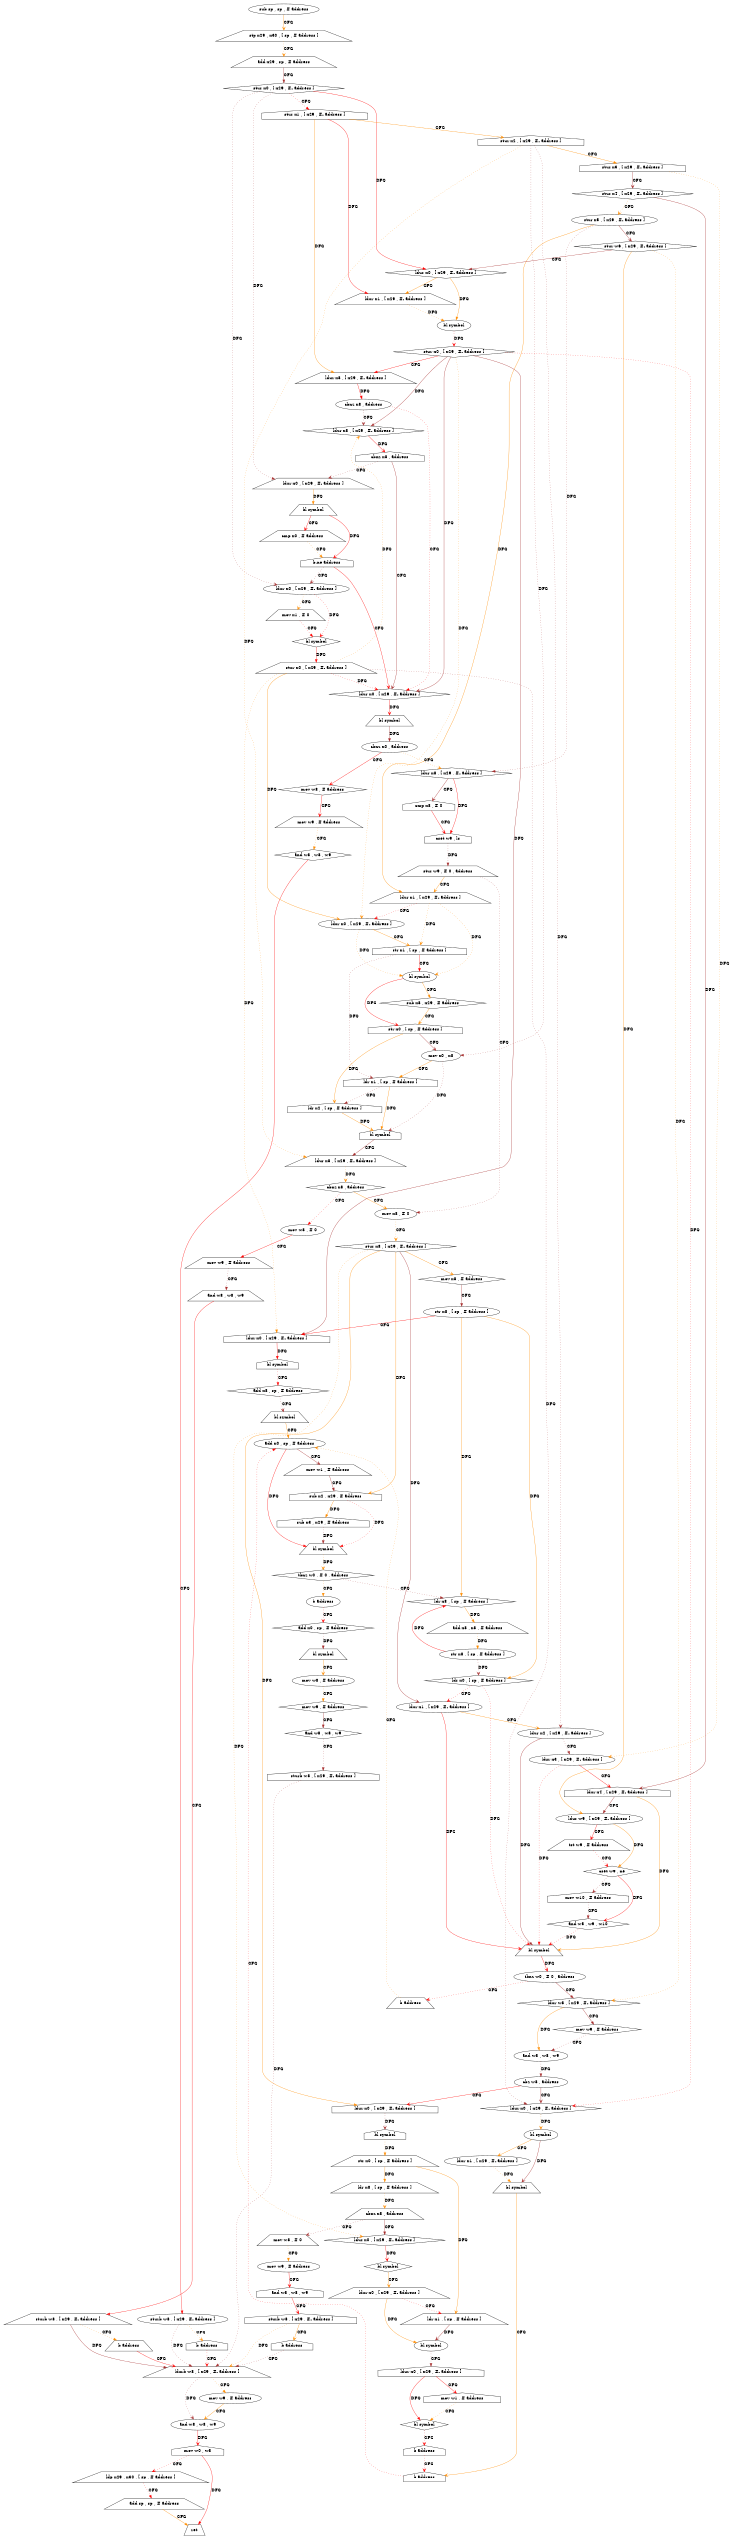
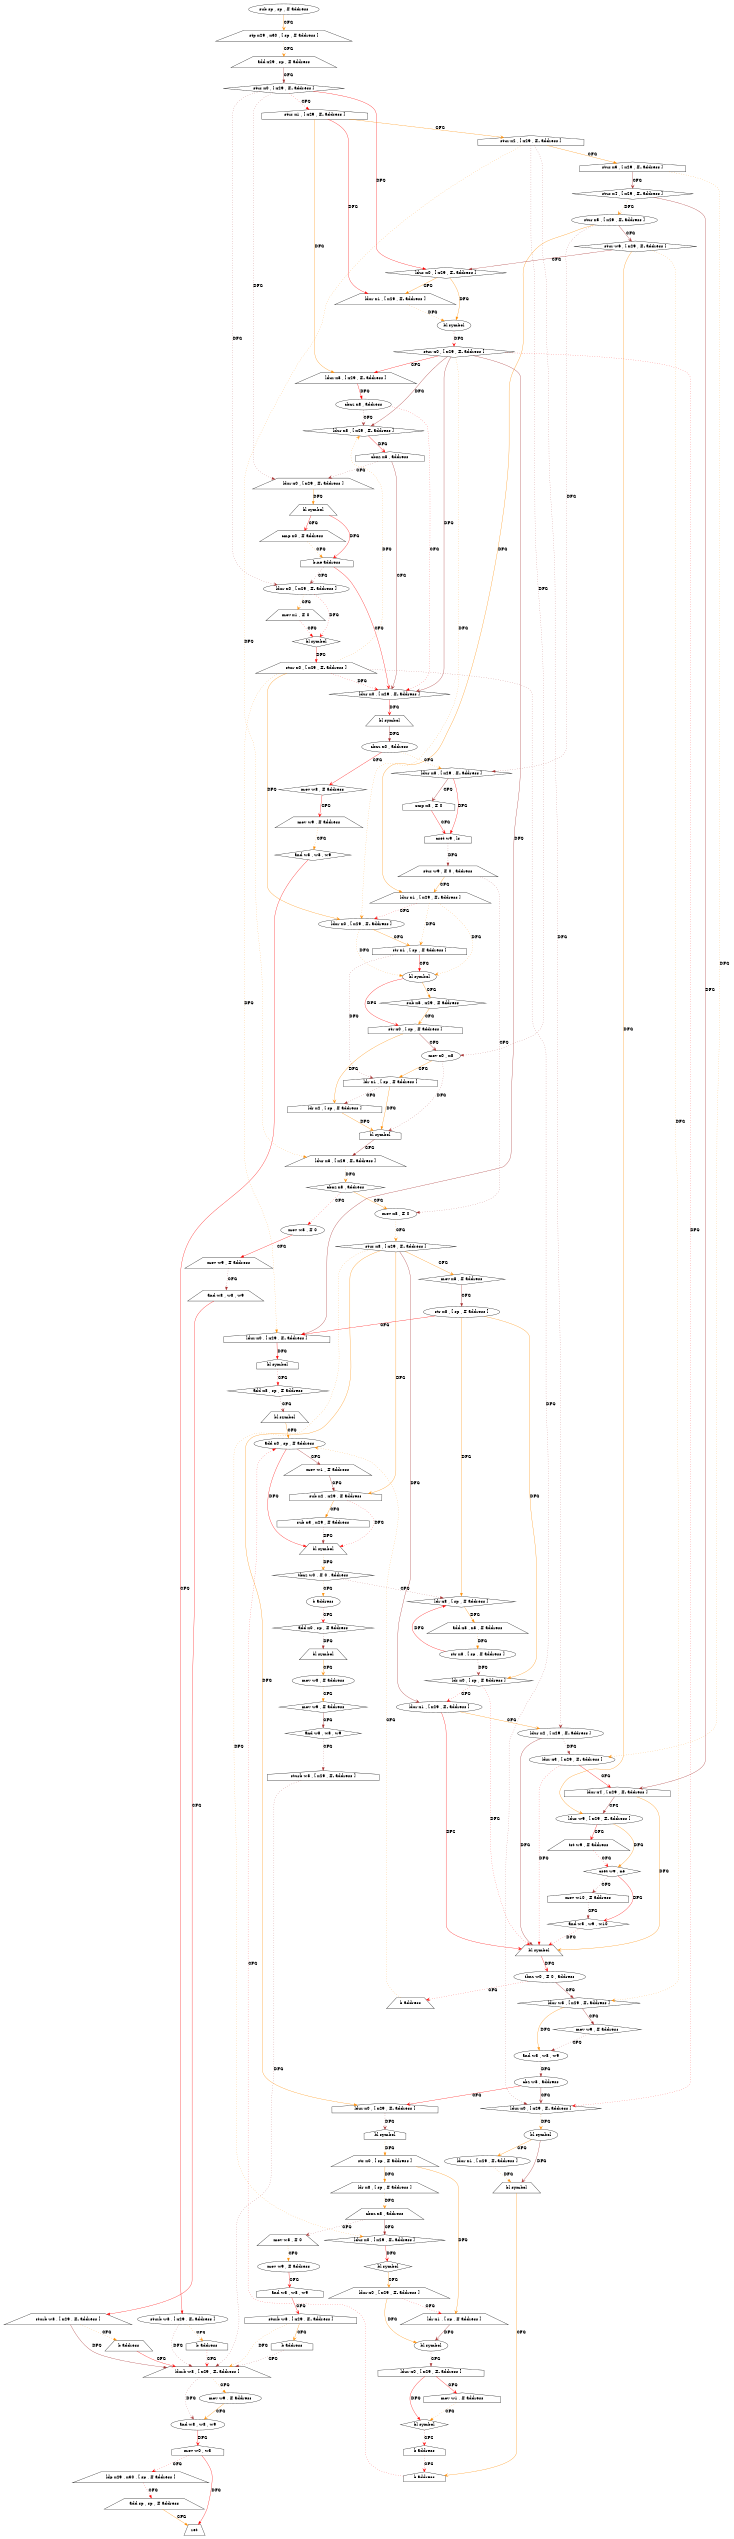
  digraph {
    node [shape=trapezium]
    edge [arrowhead=vee color=darkorange style=solid]
    n1 [label="sub sp , sp , # address" shape=ellipse]
    n2 [label="stp x29 , x30 , [ sp , # address ]"]
    n3 [label="add x29 , sp , # address"]
    n4 [label="stur x0 , [ x29 , #- address ]" shape=diamond]
    n5 [label="stur x1 , [ x29 , #- address ]" shape=house]
    n6 [label="ldur x0 , [ x29 , #- address ]" shape=diamond]
    n7 [label="ldur x0 , [ x29 , #- address ]"]
    n8 [label="ldur x0 , [ x29 , #- address ]" shape=ellipse]
    n9 [label="stur x2 , [ x29 , #- address ]" shape=house]
    n10 [label="ldur x1 , [ x29 , #- address ]"]
    n11 [label="ldur x8 , [ x29 , #- address ]"]
    n12 [label="bl symbol" shape=ellipse]
    n13 [label="bl symbol"]
    n14 [label="mov x1 , # 0"]
    n15 [label="bl symbol" shape=diamond]
    n16 [label="stur x3 , [ x29 , #- address ]" shape=house]
    n17 [label="mov x0 , x8" shape=ellipse]
    n18 [label="ldur x8 , [ x29 , #- address ]"]
    n19 [label="ldur x2 , [ x29 , #- address ]" shape=ellipse]
    n20 [label="cbnz x8 , address" shape=ellipse]
    n21 [label="stur x4 , [ x29 , #- address ]" shape=diamond]
    n22 [label="ldur x3 , [ x29 , #- address ]" shape=ellipse]
    n23 [label="ldr x1 , [ sp , # address ]" shape=house]
    n24 [label="bl symbol" shape=house]
    n25 [label="cbnz x8 , address" shape=diamond]
    n26 [label="bl symbol"]
    n27 [label="stur x5 , [ x29 , #- address ]" shape=ellipse]
    n28 [label="ldur x4 , [ x29 , #- address ]" shape=house]
    n29 [label="stur w6 , [ x29 , #- address ]" shape=diamond]
    n30 [label="ldur x8 , [ x29 , #- address ]" shape=diamond]
    n31 [label="ldur x1 , [ x29 , #- address ]"]
    n32 [label="ldur w9 , [ x29 , #- address ]" shape=ellipse]
    n33 [label="ldur w8 , [ x29 , #- address ]" shape=diamond]
    n34 [label="cmp x8 , # 0" shape=house]
    n35 [label="cset w9 , ls" shape=house]
    n36 [label="ldur x0 , [ x29 , #- address ]" shape=ellipse]
    n37 [label="str x1 , [ sp , # address ]" shape=house]
    n38 [label="bl symbol" shape=ellipse]
    n39 [label="tst w9 , # address"]
    n40 [label="cset w9 , ne" shape=diamond]
    n41 [label="mov w9 , # address" shape=diamond]
    n42 [label="and w8 , w8 , w9" shape=ellipse]
    n43 [label="stur x0 , [ x29 , #- address ]" shape=diamond]
    n44 [label="ldur x0 , [ x29 , #- address ]" shape=diamond]
    n45 [label="ldur x8 , [ x29 , #- address ]" shape=diamond]
    n46 [label="ldur x0 , [ x29 , #- address ]" shape=house]
    n47 [label="ldur x0 , [ x29 , #- address ]" shape=diamond]
    n48 [label="bl symbol"]
    n49 [label="cbnz x8 , address" shape=house]
    n50 [label="bl symbol" shape=house]
    n51 [label="bl symbol" shape=ellipse]
    n52 [label="cbnz x0 , address" shape=ellipse]
    n53 [label="mov w8 , # address" shape=diamond]
    n54 [label="mov w9 , # address"]
    n55 [label="stur w9 , # 0 , address"]
    n56 [label="and w8 , w8 , w9" shape=diamond]
    n57 [label="cmp x0 , # address"]
    n58 [label="b.ne address" shape=house]
    n59 [label="mov x8 , # 0" shape=ellipse]
    n60 [label="stur x8 , [ x29 , #- address ]" shape=diamond]
    n61 [label="mov x8 , # address" shape=diamond]
    n62 [label="ldur x1 , [ x29 , #- address ]" shape=ellipse]
    n63 [label="ldur x0 , [ x29 , #- address ]" shape=house]
    n64 [label="ldur x0 , [ x29 , #- address ]" shape=diamond]
    n65 [label="sub x2 , x29 , # address" shape=house]
    n66 [label="sub x8 , x29 , # address" shape=diamond]
    n67 [label="str x0 , [ sp , # address ]" shape=house]
    n68 [label="sturb w8 , [ x29 , #- address ]" shape=ellipse]
    n69 [label="b address" shape=house]
    n70 [label="ldurb w8 , [ x29 , #- address ]"]
    n71 [label="mov w9 , # address" shape=ellipse]
    n72 [label="and w8 , w8 , w9" shape=ellipse]
    n73 [label="mov w0 , w8" shape=house]
    n74 [label="stur x0 , [ x29 , #- address ]"]
    n75 [label="str x8 , [ sp , # address ]" shape=ellipse]
    n76 [label="bl symbol" shape=house]
    n77 [label="bl symbol" shape=diamond]
    n78 [label="bl symbol"]
    n79 [label="sub x3 , x29 , # address" shape=house]
    n80 [label="ldr x8 , [ sp , # address ]" shape=diamond]
    n81 [label="ldr x0 , [ sp , # address ]" shape=diamond]
    n82 [label="add x8 , x8 , # address"]
    n83 [label="add x8 , sp , # address" shape=diamond]
    n84 [label="bl symbol"]
    n85 [label="add x0 , sp , # address" shape=ellipse]
    n86 [label="mov w1 , # address"]
    n87 [label="tbnz w0 , # 0 , address" shape=diamond]
    n88 [label="ldr x2 , [ sp , # address ]" shape=house]
    n89 [label="mov w8 , # 0" shape=ellipse]
    n90 [label="mov w9 , # address"]
    n91 [label="and w8 , w8 , w9"]
    n92 [label="ldp x29 , x30 , [ sp , # address ]"]
    n93 [label=ret]
    n94 [label="add sp , sp , # address"]
    n95 [label="str x8 , [ sp , # address ]" shape=ellipse]
    n96 [label="tbnz w0 , # 0 , address" shape=ellipse]
    n97 [label="mov w10 , # address" shape=house]
    n98 [label="and w5 , w9 , w10" shape=diamond]
    n99 [label="b address"]
    n100 [label="cbz w8 , address" shape=ellipse]
    n101 [label="b address" shape=ellipse]
    n102 [label="add x0 , sp , # address" shape=diamond]
    n103 [label="bl symbol"]
    n104 [label="mov w8 , # address" shape=ellipse]
    n105 [label="sturb w8 , [ x29 , #- address ]"]
    n106 [label="b address"]
    n107 [label="ldur x1 , [ x29 , #- address ]" shape=ellipse]
    n108 [label="bl symbol"]
    n109 [label="str x0 , [ sp , # address ]"]
    n110 [label="mov w9 , # address" shape=diamond]
    n111 [label="and w8 , w8 , w9" shape=diamond]
    n112 [label="sturb w8 , [ x29 , #- address ]" shape=house]
    n113 [label="b address" shape=house]
    n114 [label="ldr x8 , [ sp , # address ]"]
    n115 [label="ldr x1 , [ sp , # address ]"]
    n116 [label="cbnz x8 , address"]
    n117 [label="bl symbol" shape=ellipse]
    n118 [label="mov w8 , # 0"]
    n119 [label="mov w9 , # address" shape=ellipse]
    n120 [label="ldur x0 , [ x29 , #- address ]"]
    n121 [label="and w8 , w8 , w9" shape=house]
    n122 [label="ldur x0 , [ x29 , #- address ]" shape=house]
    n123 [label="mov w1 , # address" shape=house]
    n124 [label="bl symbol" shape=diamond]
    n125 [label="b address" shape=house]
    n126 [label="sturb w8 , [ x29 , #- address ]" shape=house]
    n127 [label="b address" shape=house]
    n1 -> n2 [label=CFG]
    n2 -> n3 [label=CFG style=dotted]
    n3 -> n4 [arrowhead=normal color=brown label=CFG]
    n4 -> n5 [arrowhead=normal color=red label=CFG style=dotted]
    n4 -> n6 [arrowhead=normal color=red label=DFG]
    n4 -> n7 [arrowhead=normal color=brown label=DFG style=dotted]
    n4 -> n8 [color=brown label=DFG style=dotted]
    n5 -> n9 [label=CFG]
    n5 -> n10 [arrowhead=normal color=red label=DFG]
    n5 -> n11 [arrowhead=normal label=DFG]
    n6 -> n10 [arrowhead=normal label=CFG]
    n6 -> n12 [arrowhead=normal label=DFG]
    n7 -> n13 [arrowhead=normal label=DFG]
    n8 -> n14 [label=CFG style=dotted]
    n8 -> n15 [color=red label=DFG style=dotted]
    n9 -> n16 [arrowhead=normal label=CFG]
    n9 -> n17 [arrowhead=normal color=brown label=DFG style=dotted]
    n9 -> n18 [arrowhead=normal label=DFG style=dotted]
    n9 -> n19 [color=brown label=DFG style=dotted]
    n10 -> n12 [arrowhead=normal label=DFG style=dotted]
    n11 -> n20 [arrowhead=normal color=red label=DFG]
    n12 -> n43 [color=red label=DFG style=dotted]
    n13 -> n57 [color=red label=CFG]
    n13 -> n58 [color=red label=DFG]
    n14 -> n15 [arrowhead=normal color=red label=CFG style=dotted]
    n15 -> n74 [arrowhead=normal color=red label=DFG]
    n16 -> n21 [color=brown label=CFG]
    n16 -> n22 [label=DFG style=dotted]
    n17 -> n23 [arrowhead=normal label=CFG]
    n17 -> n24 [color=brown label=DFG style=dotted]
    n18 -> n25 [label=DFG style=dotted]
-   n19 -> n22 [arrowhead=normal color=brown label=CFG style=dotted]
+   n19 -> n22 [arrowhead=normal color=brown label=DFG style=dotted]
    n19 -> n26 [arrowhead=normal color=brown label=DFG]
    n20 -> n44 [arrowhead=normal color=red label=CFG style=dotted]
    n20 -> n45 [color=brown label=CFG style=dotted]
-   n21 -> n27 [label=CFG style=dotted]
+   n21 -> n27 [label=DFG style=dotted]
    n21 -> n28 [color=brown label=DFG]
    n22 -> n26 [arrowhead=normal color=red label=DFG style=dotted]
    n22 -> n28 [color=red label=CFG]
    n23 -> n24 [arrowhead=normal label=DFG]
    n23 -> n88 [arrowhead=normal color=brown label=CFG style=dotted]
    n24 -> n18 [arrowhead=normal color=brown label=CFG]
    n25 -> n59 [label=CFG]
    n25 -> n89 [arrowhead=normal color=red label=CFG style=dotted]
    n26 -> n96 [color=red label=DFG]
    n27 -> n29 [color=brown label=CFG]
    n27 -> n30 [arrowhead=normal color=brown label=DFG style=dotted]
    n27 -> n31 [arrowhead=normal label=DFG]
    n28 -> n26 [label=DFG]
    n28 -> n32 [arrowhead=normal color=brown label=CFG]
    n29 -> n6 [arrowhead=normal color=brown label=CFG]
    n29 -> n32 [label=DFG]
    n29 -> n33 [label=DFG style=dotted]
    n30 -> n34 [color=brown label=CFG]
    n30 -> n35 [arrowhead=normal color=red label=DFG]
    n31 -> n36 [color=red label=CFG style=dotted]
    n31 -> n37 [label=DFG style=dotted]
    n31 -> n38 [label=DFG style=dotted]
    n32 -> n39 [color=red label=CFG]
    n32 -> n40 [arrowhead=normal label=DFG]
    n33 -> n41 [arrowhead=normal color=brown label=CFG]
    n33 -> n42 [arrowhead=normal label=DFG]
    n34 -> n35 [color=red label=CFG]
    n35 -> n55 [arrowhead=normal color=brown label=DFG style=dotted]
    n36 -> n37 [label=CFG]
    n36 -> n38 [arrowhead=normal label=DFG style=dotted]
    n37 -> n23 [color=brown label=DFG style=dotted]
    n37 -> n38 [arrowhead=normal color=red label=CFG]
    n38 -> n66 [arrowhead=normal label=CFG]
    n38 -> n67 [color=red label=DFG]
    n39 -> n40 [color=red label=CFG style=dotted]
    n40 -> n97 [color=brown label=CFG style=dotted]
    n40 -> n98 [color=red label=DFG]
    n41 -> n42 [arrowhead=normal color=brown label=CFG style=dotted]
    n42 -> n100 [arrowhead=normal color=brown label=DFG style=dotted]
    n43 -> n11 [arrowhead=normal color=red label=CFG]
    n43 -> n36 [label=DFG style=dotted]
    n43 -> n44 [color=brown label=DFG]
    n43 -> n45 [arrowhead=normal color=brown label=DFG]
    n43 -> n46 [color=brown label=DFG]
    n43 -> n47 [color=red label=DFG style=dotted]
    n44 -> n48 [color=red label=DFG]
    n45 -> n49 [color=red label=DFG]
    n46 -> n50 [arrowhead=normal color=red label=DFG]
    n47 -> n51 [label=DFG style=dotted]
    n48 -> n52 [arrowhead=normal color=brown label=DFG]
    n49 -> n7 [color=brown label=CFG style=dotted]
    n49 -> n44 [color=brown label=CFG]
    n50 -> n83 [arrowhead=normal color=red label=CFG style=dotted]
    n51 -> n107 [label=CFG]
    n51 -> n108 [color=brown label=DFG]
    n52 -> n30 [label=CFG style=dotted]
    n52 -> n53 [color=red label=CFG]
    n53 -> n54 [color=red label=CFG]
    n54 -> n56 [arrowhead=normal label=CFG style=dotted]
    n55 -> n31 [label=CFG]
    n55 -> n59 [arrowhead=normal color=brown label=CFG style=dotted]
    n56 -> n68 [arrowhead=normal color=red label=CFG]
    n57 -> n58 [arrowhead=normal label=CFG style=dotted]
    n58 -> n8 [color=brown label=CFG style=dotted]
    n58 -> n44 [color=red label=CFG]
    n59 -> n60 [label=CFG style=dotted]
    n60 -> n61 [label=CFG]
    n60 -> n62 [color=brown label=DFG]
    n60 -> n63 [arrowhead=normal label=DFG]
    n60 -> n64 [label=DFG style=dotted]
    n60 -> n65 [label=DFG]
    n61 -> n75 [arrowhead=normal color=brown label=CFG]
    n62 -> n19 [label=CFG]
    n62 -> n26 [color=red label=DFG]
    n63 -> n76 [color=brown label=DFG style=dotted]
    n64 -> n77 [color=red label=DFG]
    n65 -> n78 [arrowhead=normal color=red label=DFG style=dotted]
-   n65 -> n79 [arrowhead=normal label=DFG]
+   n65 -> n79 [arrowhead=normal label=CFG]
    n66 -> n67 [label=CFG]
    n67 -> n17 [color=brown label=CFG]
    n67 -> n88 [label=DFG]
    n68 -> n69 [label=CFG style=dotted]
    n68 -> n70 [arrowhead=normal color=brown label=DFG style=dotted]
    n69 -> n70 [color=red label=CFG style=dotted]
    n70 -> n71 [arrowhead=normal label=CFG style=dotted]
    n70 -> n72 [color=brown label=DFG style=dotted]
    n71 -> n72 [label=CFG]
    n72 -> n73 [color=red label=DFG]
    n73 -> n92 [color=red label=CFG style=dotted]
    n73 -> n93 [arrowhead=normal color=red label=DFG]
    n74 -> n36 [label=DFG]
    n74 -> n44 [color=red label=DFG style=dotted]
    n74 -> n45 [label=DFG style=dotted]
    n74 -> n46 [arrowhead=normal label=DFG style=dotted]
    n74 -> n47 [arrowhead=normal color=brown label=DFG style=dotted]
    n75 -> n46 [arrowhead=normal color=red label=CFG]
    n75 -> n80 [arrowhead=normal label=DFG]
    n75 -> n81 [arrowhead=normal label=DFG]
    n76 -> n109 [arrowhead=normal label=DFG style=dotted]
    n77 -> n120 [label=CFG]
    n78 -> n87 [label=DFG style=dotted]
    n79 -> n78 [arrowhead=normal color=brown label=DFG style=dotted]
    n80 -> n82 [arrowhead=normal label=DFG]
    n81 -> n26 [color=red label=DFG style=dotted]
    n81 -> n62 [color=red label=CFG style=dotted]
    n82 -> n95 [arrowhead=normal label=DFG style=dotted]
    n83 -> n84 [color=brown label=CFG style=dotted]
    n84 -> n85 [arrowhead=normal label=CFG]
    n85 -> n78 [arrowhead=normal color=red label=DFG]
    n85 -> n86 [color=brown label=CFG]
    n86 -> n65 [arrowhead=normal color=brown label=CFG]
    n87 -> n80 [arrowhead=normal color=brown label=CFG style=dotted]
    n87 -> n101 [arrowhead=normal label=CFG style=dotted]
    n88 -> n24 [label=DFG]
    n89 -> n90 [arrowhead=normal color=red label=CFG]
    n90 -> n91 [arrowhead=normal color=brown label=CFG style=dotted]
    n91 -> n105 [arrowhead=normal color=red label=CFG]
    n92 -> n94 [arrowhead=normal color=red label=CFG style=dotted]
    n94 -> n93 [arrowhead=normal label=CFG]
    n95 -> n80 [arrowhead=normal color=red label=DFG]
    n95 -> n81 [color=brown label=DFG style=dotted]
    n96 -> n33 [arrowhead=normal color=brown label=CFG]
    n96 -> n99 [color=red label=CFG style=dotted]
    n97 -> n98 [arrowhead=normal color=brown label=CFG style=dotted]
    n98 -> n26 [color=red label=DFG style=dotted]
    n99 -> n85 [label=CFG style=dotted]
    n100 -> n47 [color=brown label=CFG]
    n100 -> n63 [color=red label=CFG]
    n101 -> n102 [color=red label=CFG style=dotted]
    n102 -> n103 [arrowhead=normal color=brown label=DFG style=dotted]
    n103 -> n104 [label=CFG]
    n104 -> n110 [arrowhead=normal label=CFG style=dotted]
    n105 -> n70 [arrowhead=normal color=brown label=DFG]
    n105 -> n106 [arrowhead=normal label=CFG style=dotted]
    n106 -> n70 [color=red label=CFG]
    n107 -> n108 [arrowhead=normal label=DFG style=dotted]
    n108 -> n113 [label=CFG]
    n109 -> n114 [arrowhead=normal label=DFG]
    n109 -> n115 [label=DFG]
    n110 -> n111 [arrowhead=normal color=brown label=CFG]
    n111 -> n112 [arrowhead=normal color=brown label=CFG style=dotted]
    n112 -> n70 [arrowhead=normal color=brown label=DFG style=dotted]
    n113 -> n85 [arrowhead=normal color=red label=CFG style=dotted]
    n114 -> n116 [label=DFG style=dotted]
    n115 -> n117 [color=brown label=DFG]
    n116 -> n64 [arrowhead=normal color=brown label=CFG]
    n116 -> n118 [color=brown label=CFG style=dotted]
    n117 -> n122 [arrowhead=normal color=brown label=CFG style=dotted]
    n118 -> n119 [arrowhead=normal label=CFG style=dotted]
    n119 -> n121 [color=red label=CFG]
    n120 -> n115 [color=red label=CFG style=dotted]
    n120 -> n117 [arrowhead=normal label=DFG]
    n121 -> n126 [color=red label=CFG]
    n122 -> n123 [color=red label=CFG]
    n122 -> n124 [arrowhead=normal color=red label=DFG]
    n123 -> n124 [arrowhead=normal label=CFG style=dotted]
    n124 -> n125 [color=red label=CFG style=dotted]
    n125 -> n113 [color=red label=CFG style=dotted]
    n126 -> n70 [label=DFG style=dotted]
    n126 -> n127 [label=CFG]
    n127 -> n70 [arrowhead=normal color=brown label=CFG style=dotted]
  }
